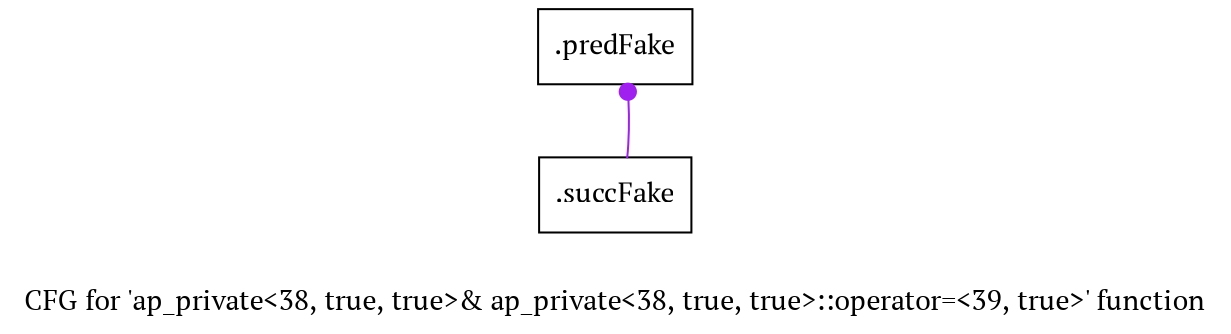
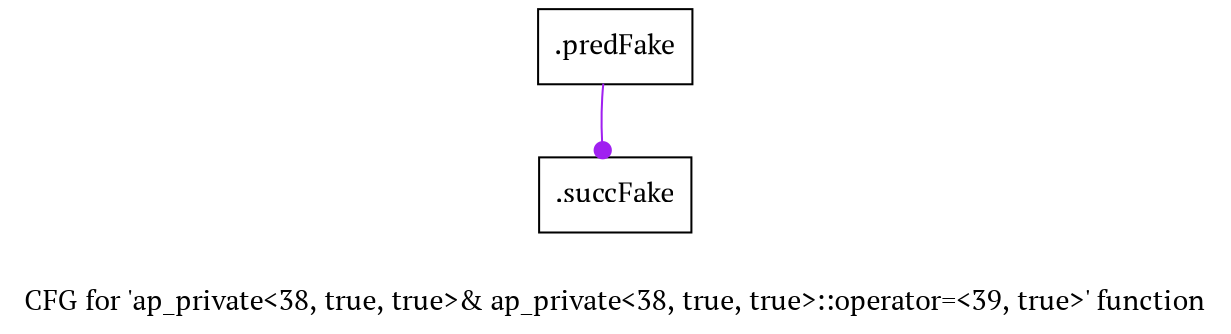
  digraph {
    label="CFG for 'ap_private\<38, true, true\>& ap_private\<38, true, true\>::operator=\<39, true\>' function"
    fontname="PT Serif"
    node [shape=record fontname="PT Serif"]
    n1 [label="{.predFake}"]
    n2 [filename="/mnt/xilinx/Vitis_HLS/2021.2/include/etc/ap_private.h" label="{.succFake}" linenumber=1486]
-   n2 -> n1 [execusionnum=5 filename="/mnt/xilinx/Vitis_HLS/2021.2/include/etc/ap_private.h" color=purple arrowhead=dot fontname="PT Serif"]
+   n1 -> n2 [execusionnum=5 filename="/mnt/xilinx/Vitis_HLS/2021.2/include/etc/ap_private.h" color=purple arrowhead=dot fontname="PT Serif"]
  }
